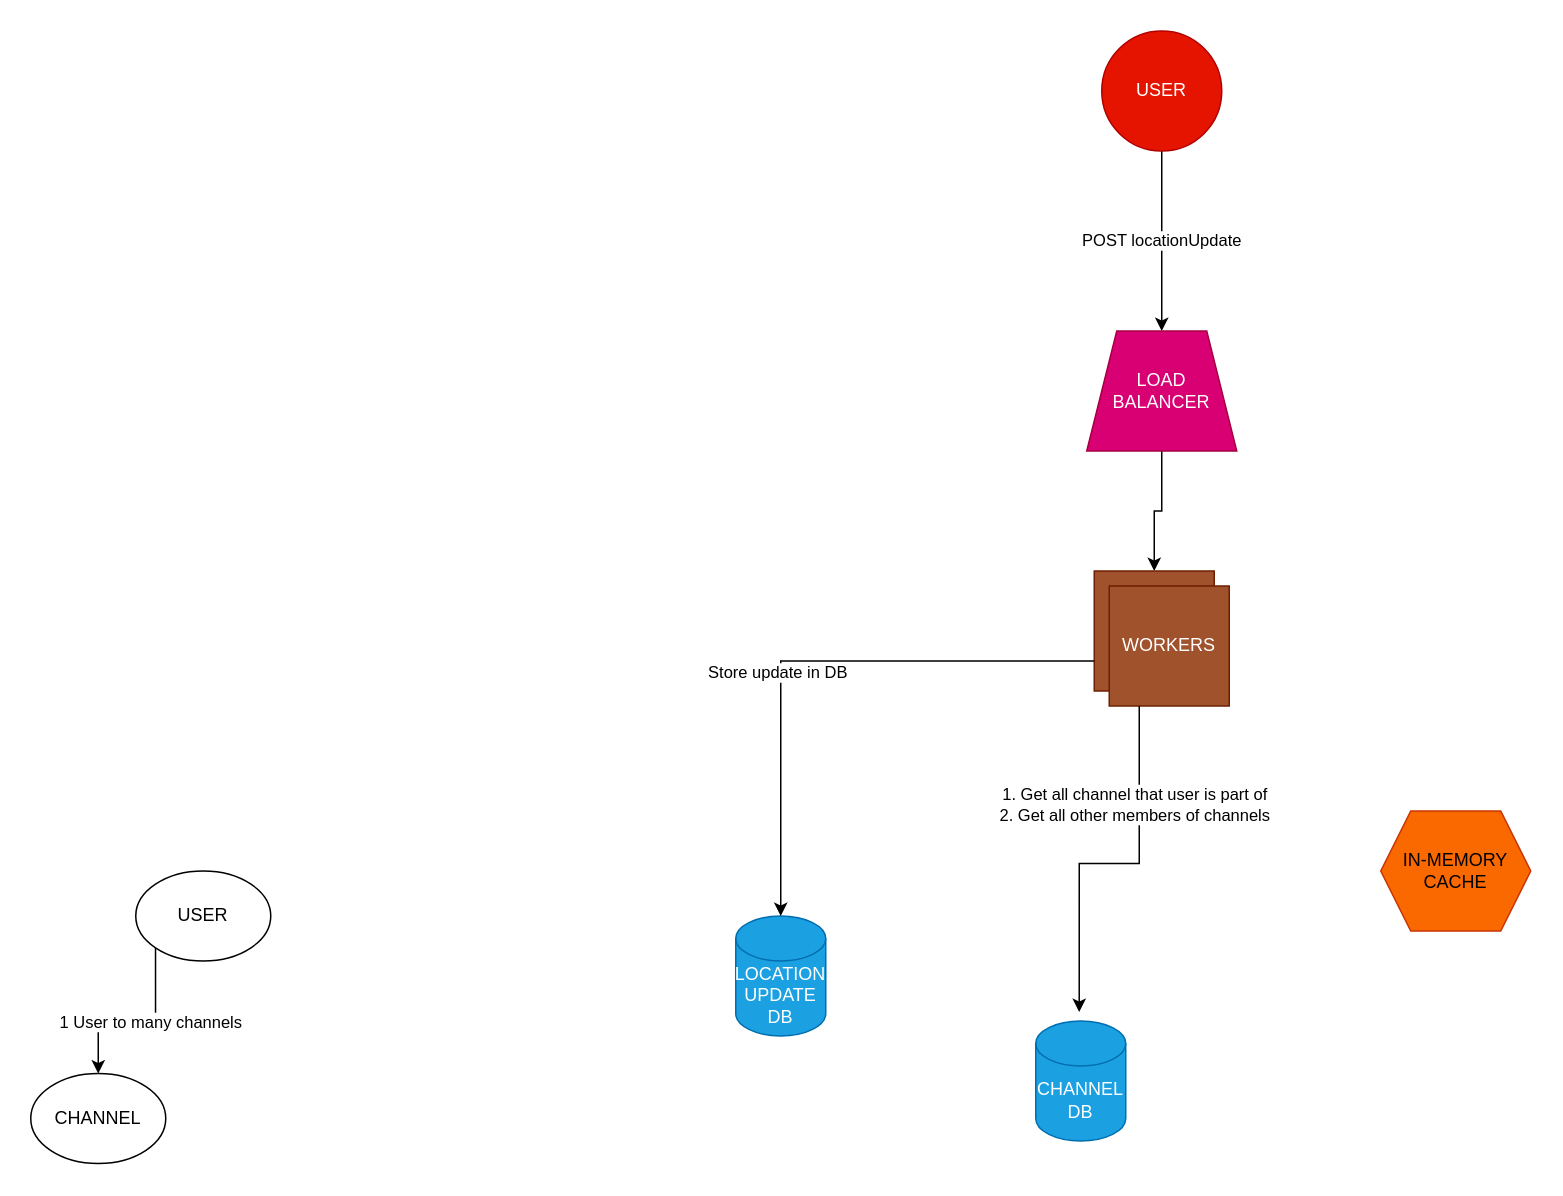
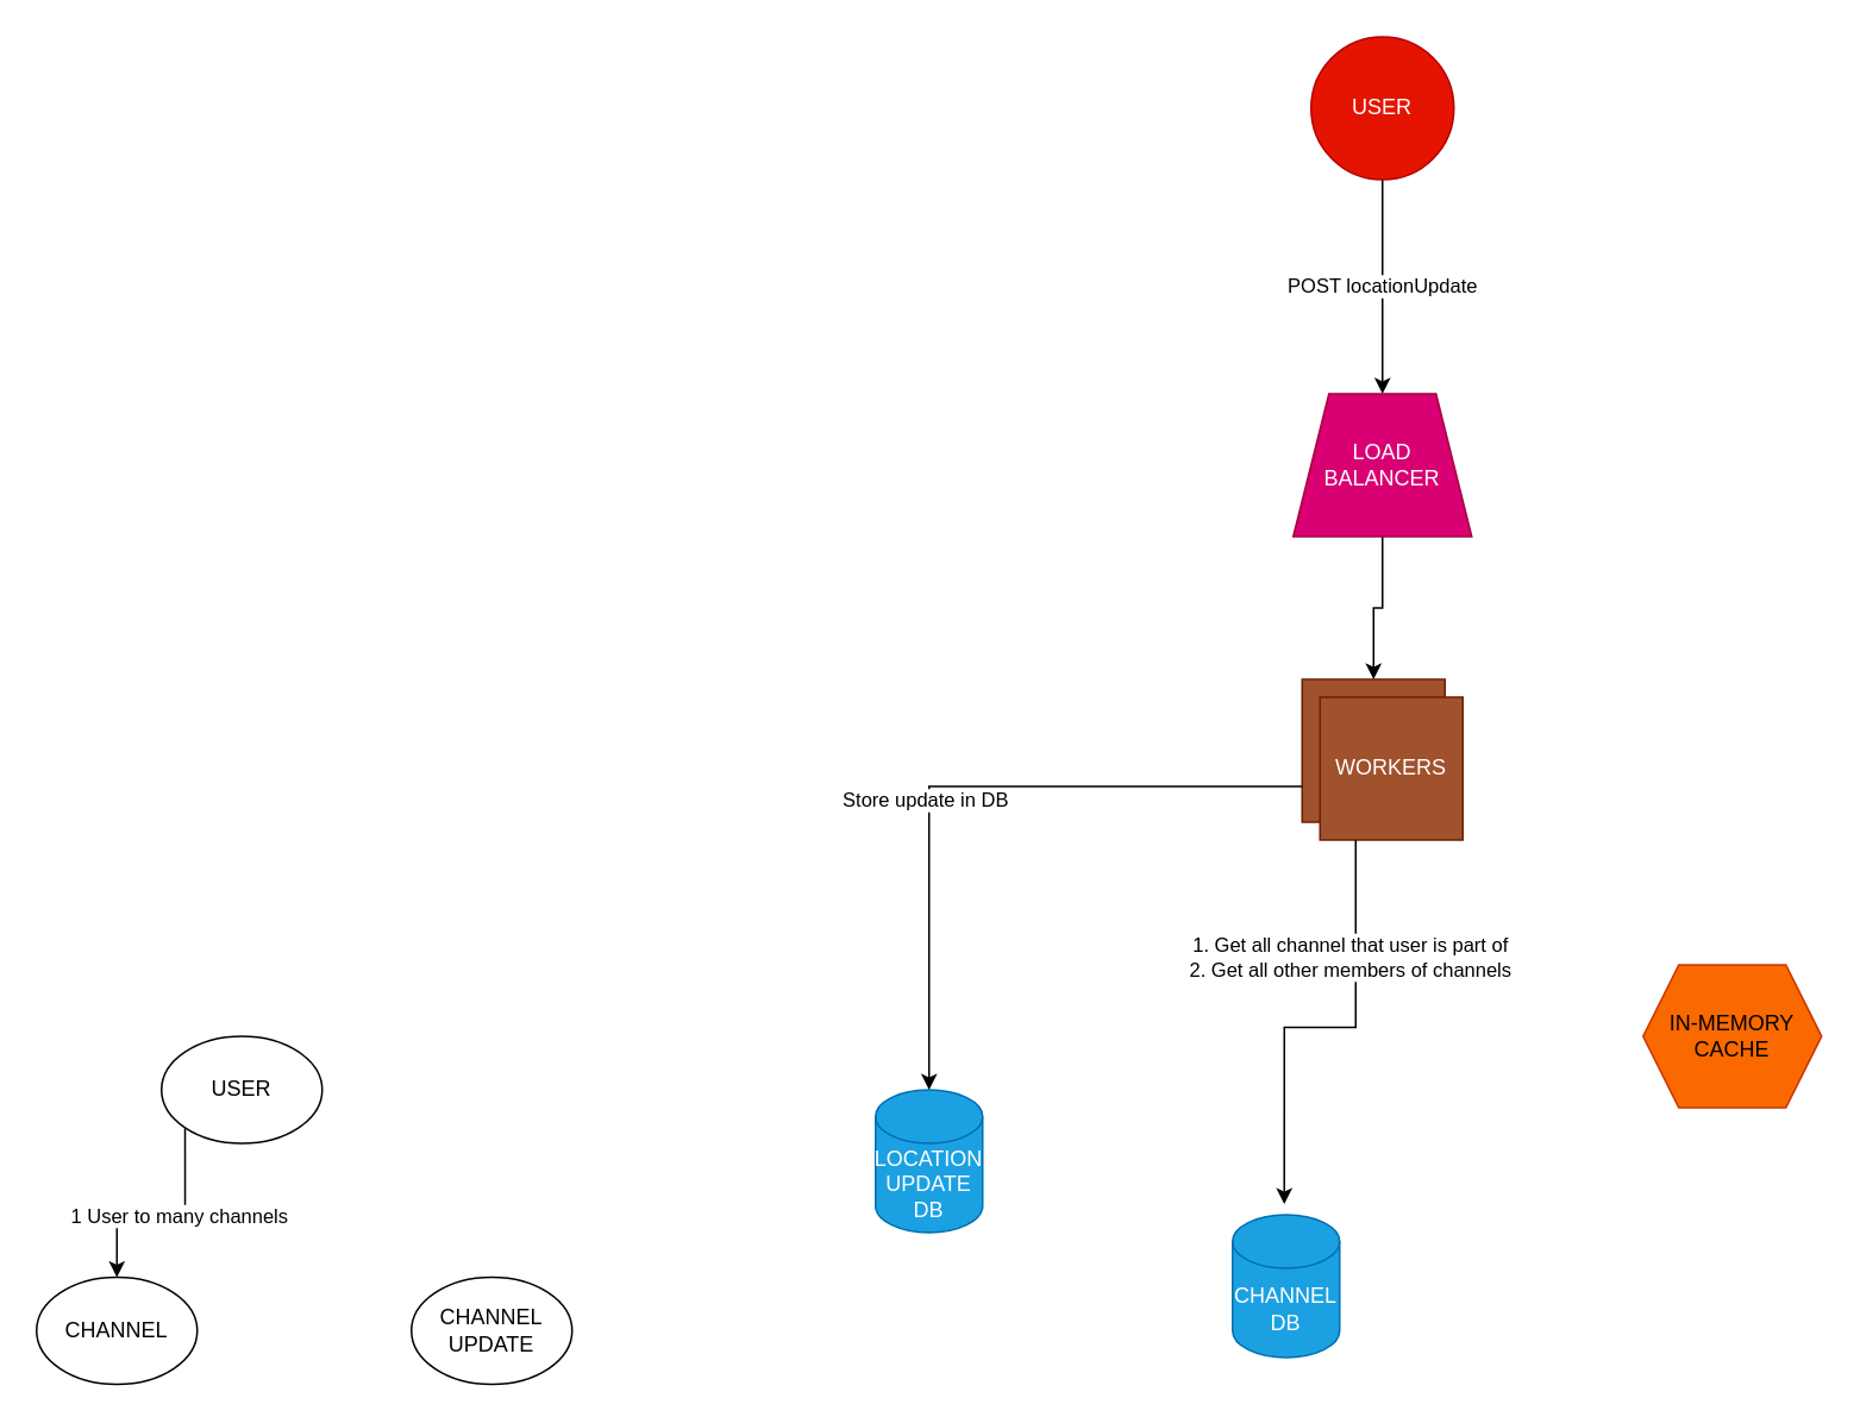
  <mxCell id="0" />
  <mxCell id="1" parent="0" />
  <mxCell id="2" value="POST locationUpdate" style="edgeStyle=orthogonalEdgeStyle;rounded=0;orthogonalLoop=1;jettySize=auto;html=1;exitX=0.5;exitY=1;exitDx=0;exitDy=0;entryX=0.5;entryY=0;entryDx=0;entryDy=0;" edge="1" parent="1" source="3" target="5"><mxGeometry relative="1" as="geometry" /></mxCell>
  <mxCell id="3" value="USER" style="ellipse;whiteSpace=wrap;html=1;aspect=fixed;fillColor=#e51400;strokeColor=#B20000;fontColor=#ffffff;" vertex="1" parent="1"><mxGeometry x="734" width="80" height="80" as="geometry" y="20" /></mxCell>
  <mxCell id="4" style="edgeStyle=orthogonalEdgeStyle;rounded=0;orthogonalLoop=1;jettySize=auto;html=1;exitX=0.5;exitY=1;exitDx=0;exitDy=0;entryX=0.5;entryY=0;entryDx=0;entryDy=0;" edge="1" parent="1" source="5" target="13"><mxGeometry relative="1" as="geometry" /></mxCell>
  <mxCell id="5" value="LOAD BALANCER" style="shape=trapezoid;perimeter=trapezoidPerimeter;whiteSpace=wrap;html=1;fixedSize=1;fillColor=#d80073;fontColor=#ffffff;strokeColor=#A50040;" vertex="1" parent="1"><mxGeometry x="724" y="220" width="100" height="80" as="geometry" /></mxCell>
  <mxCell id="6" value="CHANNEL DB" style="shape=cylinder3;whiteSpace=wrap;html=1;boundedLbl=1;backgroundOutline=1;size=15;fillColor=#1ba1e2;fontColor=#ffffff;strokeColor=#006EAF;" vertex="1" parent="1"><mxGeometry x="690" y="680" width="60" height="80" as="geometry" /></mxCell>
  <mxCell id="7" style="edgeStyle=orthogonalEdgeStyle;rounded=0;orthogonalLoop=1;jettySize=auto;html=1;exitX=0;exitY=1;exitDx=0;exitDy=0;entryX=0.5;entryY=0;entryDx=0;entryDy=0;" edge="1" parent="1" source="9" target="11"><mxGeometry relative="1" as="geometry" /></mxCell>
  <mxCell id="8" value="1 User to many channels" style="edgeLabel;html=1;align=center;verticalAlign=middle;resizable=0;points=[];" vertex="1" connectable="0" parent="7"><mxGeometry x="-0.186" y="3" relative="1" as="geometry"><mxPoint as="offset" /></mxGeometry></mxCell>
  <mxCell id="9" value="USER" style="ellipse;whiteSpace=wrap;html=1;" vertex="1" parent="1"><mxGeometry x="90" y="580" width="90" height="60" as="geometry" /></mxCell>
+ <mxCell id="10" value="CHANNEL UPDATE" style="ellipse;whiteSpace=wrap;html=1;" vertex="1" parent="1"><mxGeometry x="230" y="715" width="90" height="60" as="geometry" /></mxCell>
  <mxCell id="11" value="CHANNEL" style="ellipse;whiteSpace=wrap;html=1;" vertex="1" parent="1"><mxGeometry x="20" y="715" width="90" height="60" as="geometry" /></mxCell>
  <mxCell id="12" value="" style="group" vertex="1" connectable="0" parent="1"><mxGeometry x="729" y="380" width="90" height="90" as="geometry" /></mxCell>
  <mxCell id="13" value="" style="whiteSpace=wrap;html=1;aspect=fixed;fillColor=#a0522d;fontColor=#ffffff;strokeColor=#6D1F00;" vertex="1" parent="12"><mxGeometry width="80" height="80" as="geometry" /></mxCell>
  <mxCell id="14" value="WORKERS" style="whiteSpace=wrap;html=1;aspect=fixed;fillColor=#a0522d;fontColor=#ffffff;strokeColor=#6D1F00;" vertex="1" parent="12"><mxGeometry x="10" y="10" width="80" height="80" as="geometry" /></mxCell>
  <mxCell id="15" style="edgeStyle=orthogonalEdgeStyle;rounded=0;orthogonalLoop=1;jettySize=auto;html=1;exitX=0.25;exitY=1;exitDx=0;exitDy=0;entryX=0.483;entryY=-0.075;entryDx=0;entryDy=0;entryPerimeter=0;" edge="1" parent="1" source="14" target="6"><mxGeometry relative="1" as="geometry" /></mxCell>
  <mxCell id="16" value="1. Get all channel that user is part of&lt;br&gt;2. Get all other members of channels" style="edgeLabel;html=1;align=center;verticalAlign=middle;resizable=0;points=[];" vertex="1" connectable="0" parent="15"><mxGeometry x="-0.465" y="-4" relative="1" as="geometry"><mxPoint as="offset" /></mxGeometry></mxCell>
  <mxCell id="17" value="LOCATION UPDATE DB" style="shape=cylinder3;whiteSpace=wrap;html=1;boundedLbl=1;backgroundOutline=1;size=15;fillColor=#1ba1e2;fontColor=#ffffff;strokeColor=#006EAF;" vertex="1" parent="1"><mxGeometry x="490" y="610" width="60" height="80" as="geometry" /></mxCell>
  <mxCell id="18" style="edgeStyle=orthogonalEdgeStyle;rounded=0;orthogonalLoop=1;jettySize=auto;html=1;exitX=0;exitY=0.75;exitDx=0;exitDy=0;entryX=0.5;entryY=0;entryDx=0;entryDy=0;entryPerimeter=0;" edge="1" parent="1" source="13" target="17"><mxGeometry relative="1" as="geometry" /></mxCell>
  <mxCell id="19" value="Store update in DB" style="edgeLabel;html=1;align=center;verticalAlign=middle;resizable=0;points=[];" vertex="1" connectable="0" parent="18"><mxGeometry x="0.139" y="-3" relative="1" as="geometry"><mxPoint as="offset" /></mxGeometry></mxCell>
  <mxCell id="20" value="IN-MEMORY&lt;br&gt;CACHE" style="shape=hexagon;perimeter=hexagonPerimeter2;whiteSpace=wrap;html=1;fixedSize=1;fillColor=#fa6800;fontColor=#000000;strokeColor=#C73500;" vertex="1" parent="1"><mxGeometry x="920" y="540" width="100" height="80" as="geometry" /></mxCell>
